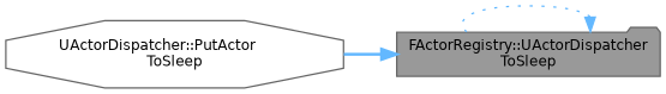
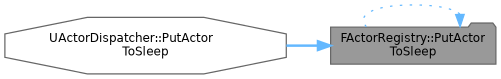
  digraph {
    rankdir=RL
    node [fontname=Helvetica fontsize=10 style=filled]
    edge [color=steelblue1 dir=back fontname=Helvetica fontsize=10 labelfontname=Helvetica labelfontsize=10]
-   n1 [color=gray40 fillcolor=grey60 fontcolor=black height=0.2 label="FActorRegistry::UActorDispatcher\lToSleep" shape=folder width=0.4]
+   n1 [color=gray40 fillcolor=grey60 fontcolor=black height=0.2 label="FActorRegistry::PutActor\lToSleep" shape=folder width=0.4]
    n2 [color=grey40 fillcolor=white height=0.2 label="UActorDispatcher::PutActor\lToSleep" shape=octagon width=0.4]
    n1 -> n1 [style=dotted]
    n1 -> n2 [style=bold]
  }
